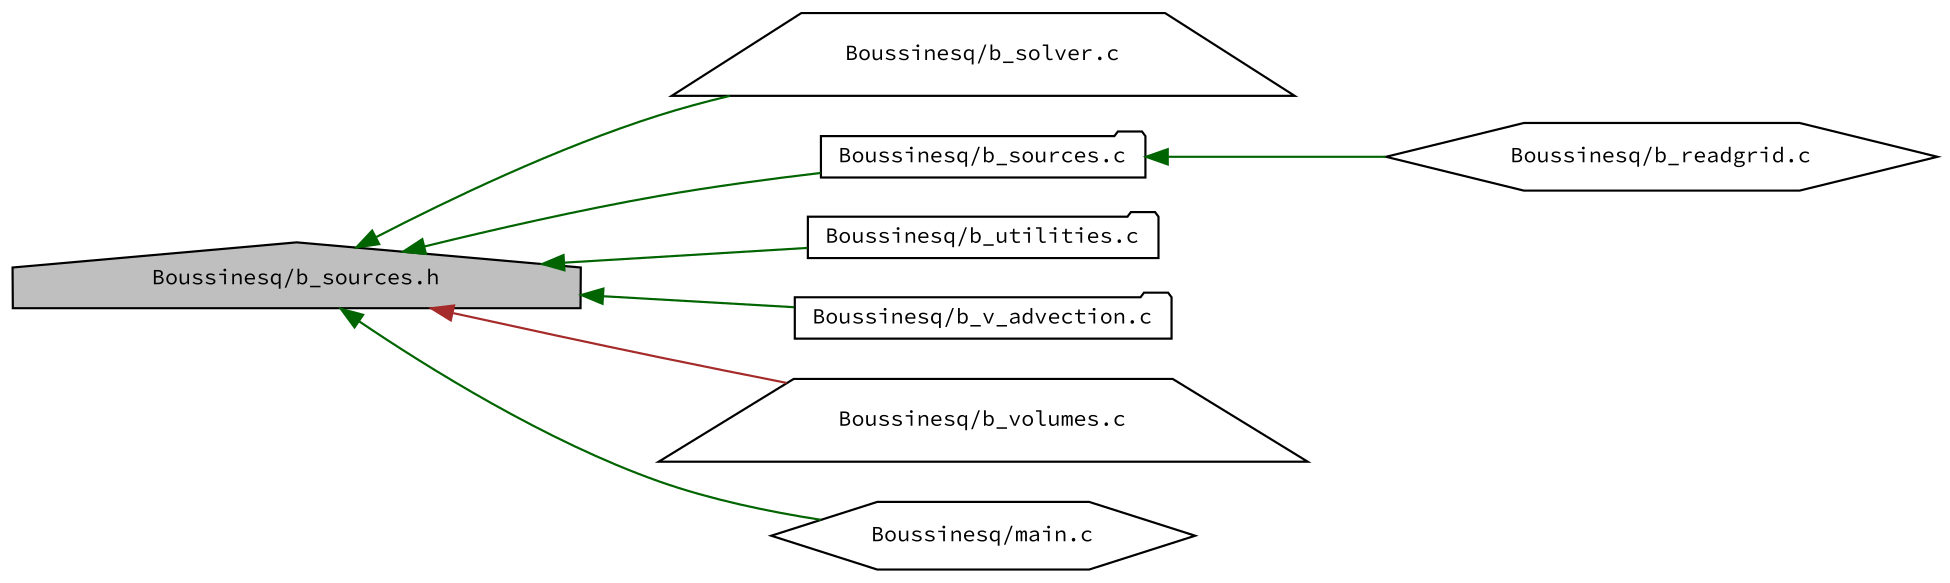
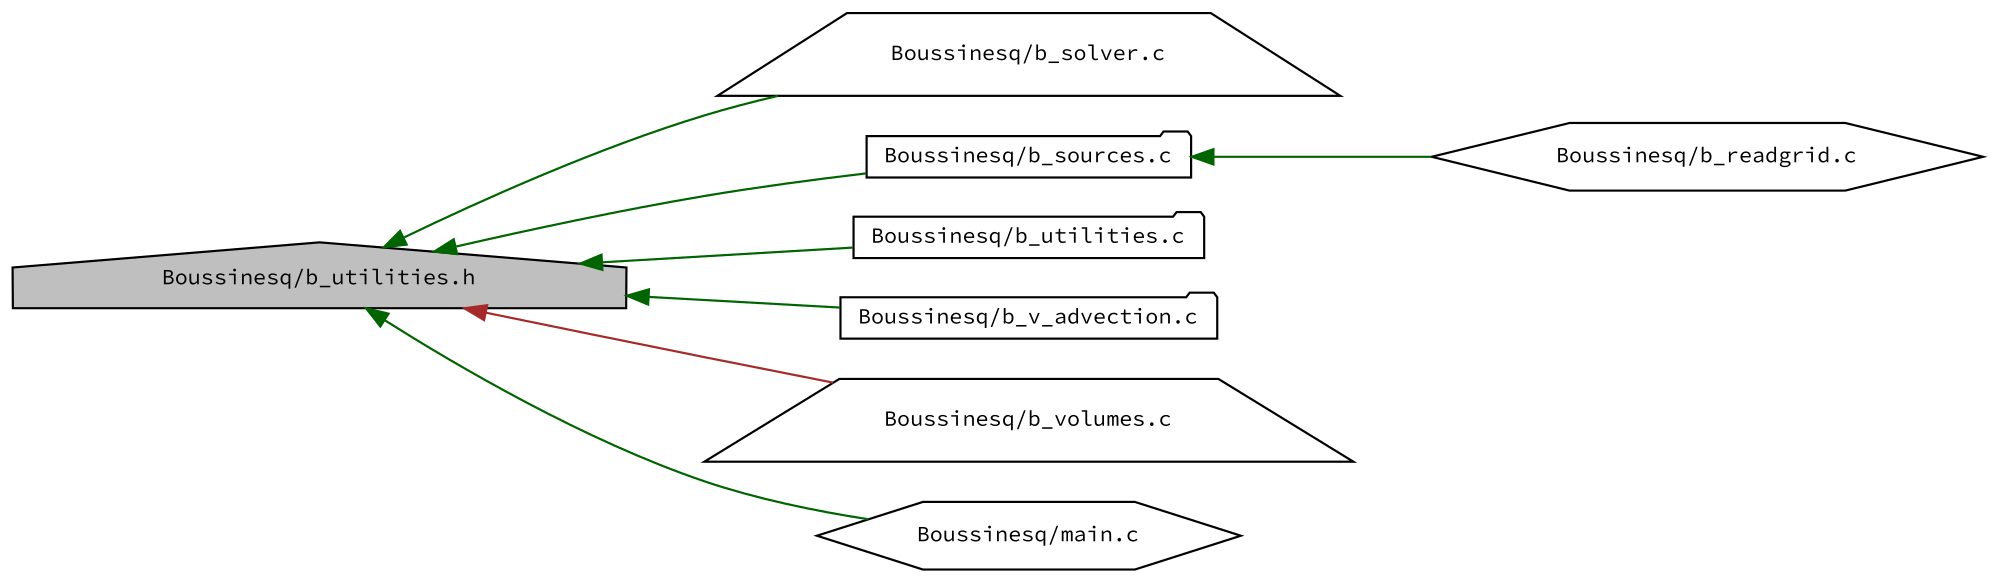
  digraph {
    fontname="Source Code Pro"
    rankdir=LR
    node [color=black fontname="Source Code Pro" fontsize=10 shape=folder]
    edge [color=darkgreen dir=back fontname="Source Code Pro" fontsize=10 labelfontname=FreeSans labelfontsize=10 style=solid]
-   n1 [fillcolor=grey75 fontcolor=black height=0.2 label="Boussinesq/b_sources.h" shape=house style=filled width=0.4]
+   n1 [fillcolor=grey75 fontcolor=black height=0.2 label="Boussinesq/b_utilities.h" shape=house style=filled width=0.4]
    n2 [height=0.2 label="Boussinesq/b_solver.c" shape=trapezium width=0.4]
    n3 [height=0.2 label="Boussinesq/b_sources.c" width=0.4]
    n4 [height=0.2 label="Boussinesq/b_utilities.c" width=0.4]
    n5 [height=0.2 label="Boussinesq/b_v_advection.c" width=0.4]
    n6 [height=0.2 label="Boussinesq/b_volumes.c" shape=trapezium width=0.4]
    n7 [height=0.2 label="Boussinesq/main.c" shape=hexagon width=0.4]
    n8 [height=0.2 label="Boussinesq/b_readgrid.c" shape=hexagon width=0.4]
    n1 -> n2
    n1 -> n3
    n1 -> n4
    n1 -> n5
    n1 -> n6 [color=brown]
    n1 -> n7
    n3 -> n8
  }
